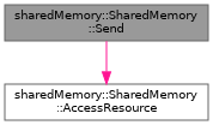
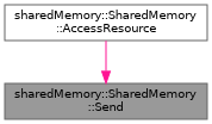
  digraph {
    rankdir=TB
    node [fontname=Helvetica fontsize=10 shape=box style=filled]
    n1 [color=gray40 fillcolor=grey60 fontcolor=black height=0.2 label="sharedMemory::SharedMemory\l::Send" width=0.4]
    n2 [color=grey40 fillcolor=white height=0.2 label="sharedMemory::SharedMemory\l::AccessResource" width=0.4]
-   n1 -> n2 [color=deeppink fontname=Helvetica fontsize=10 labelfontname=Helvetica labelfontsize=10 style=solid]
+   n2 -> n1 [color=deeppink fontname=Helvetica fontsize=10 labelfontname=Helvetica labelfontsize=10 style=solid]
  }
